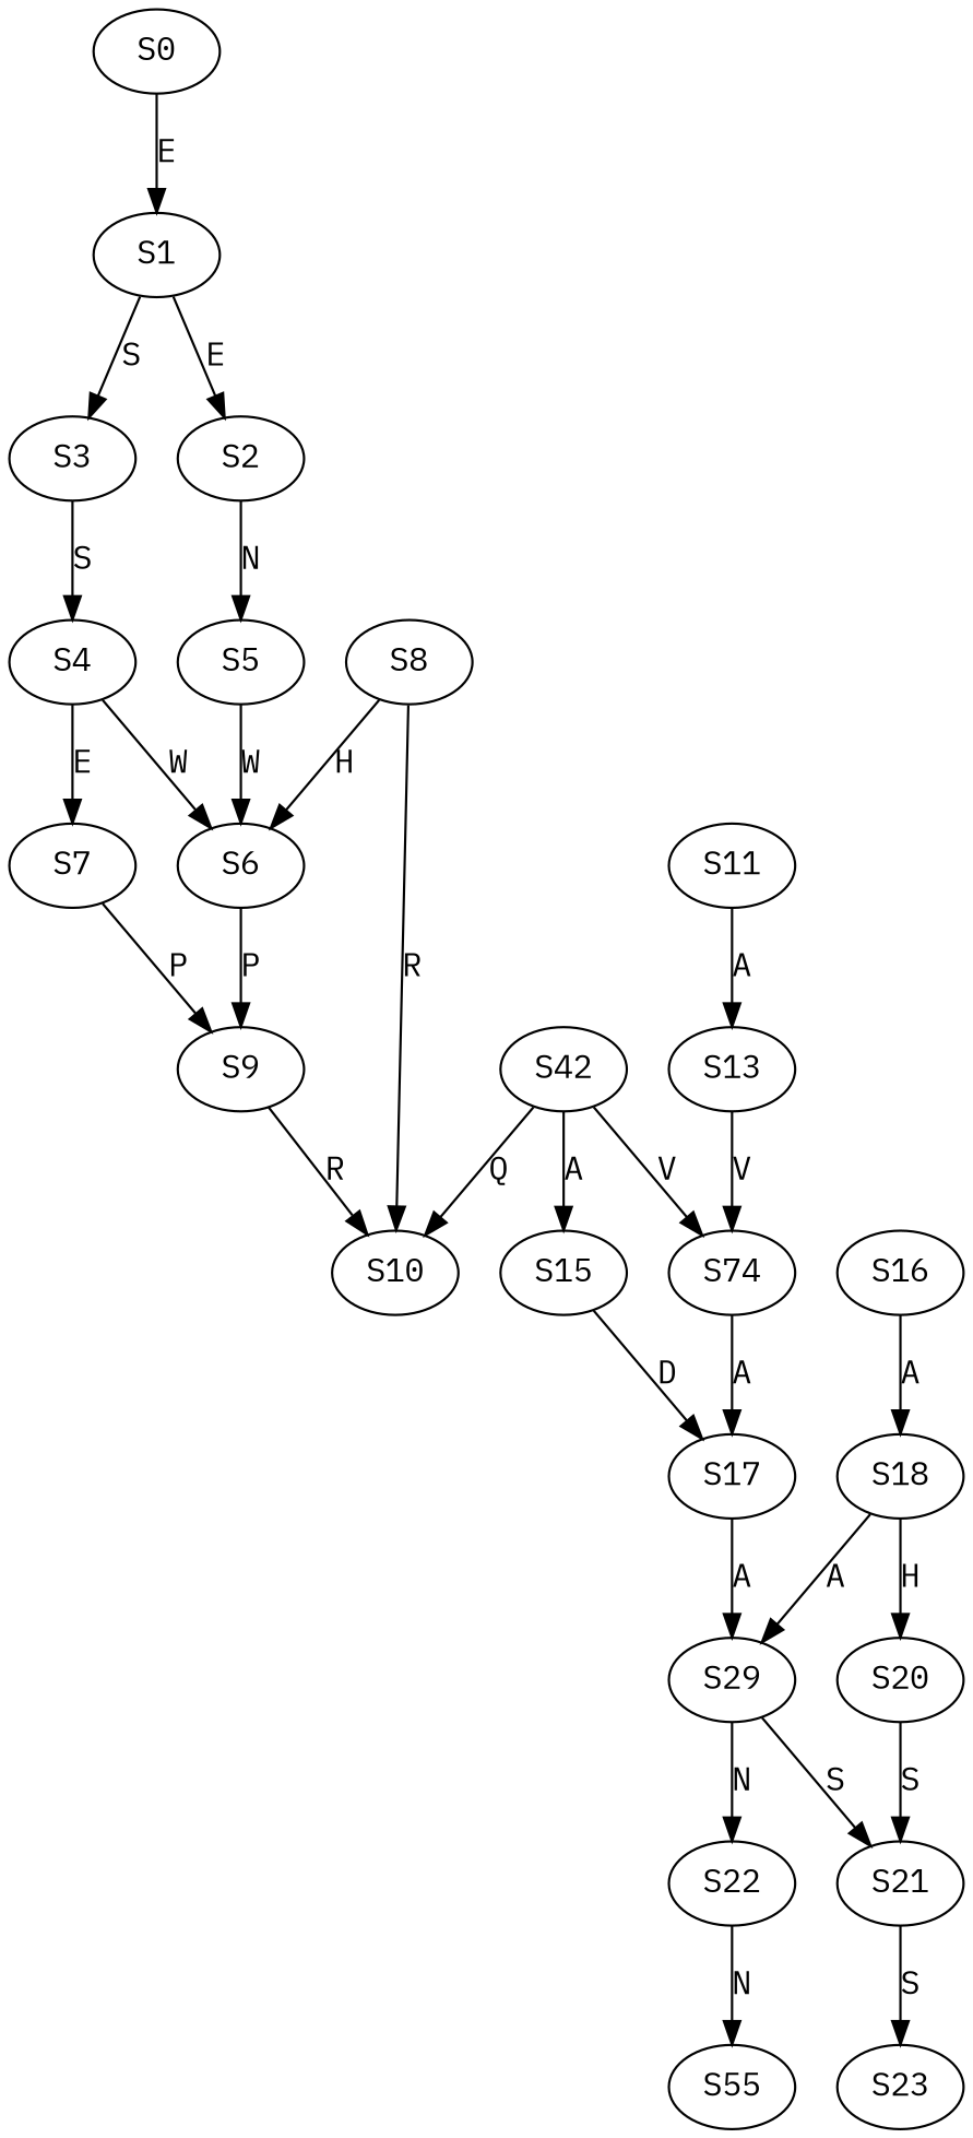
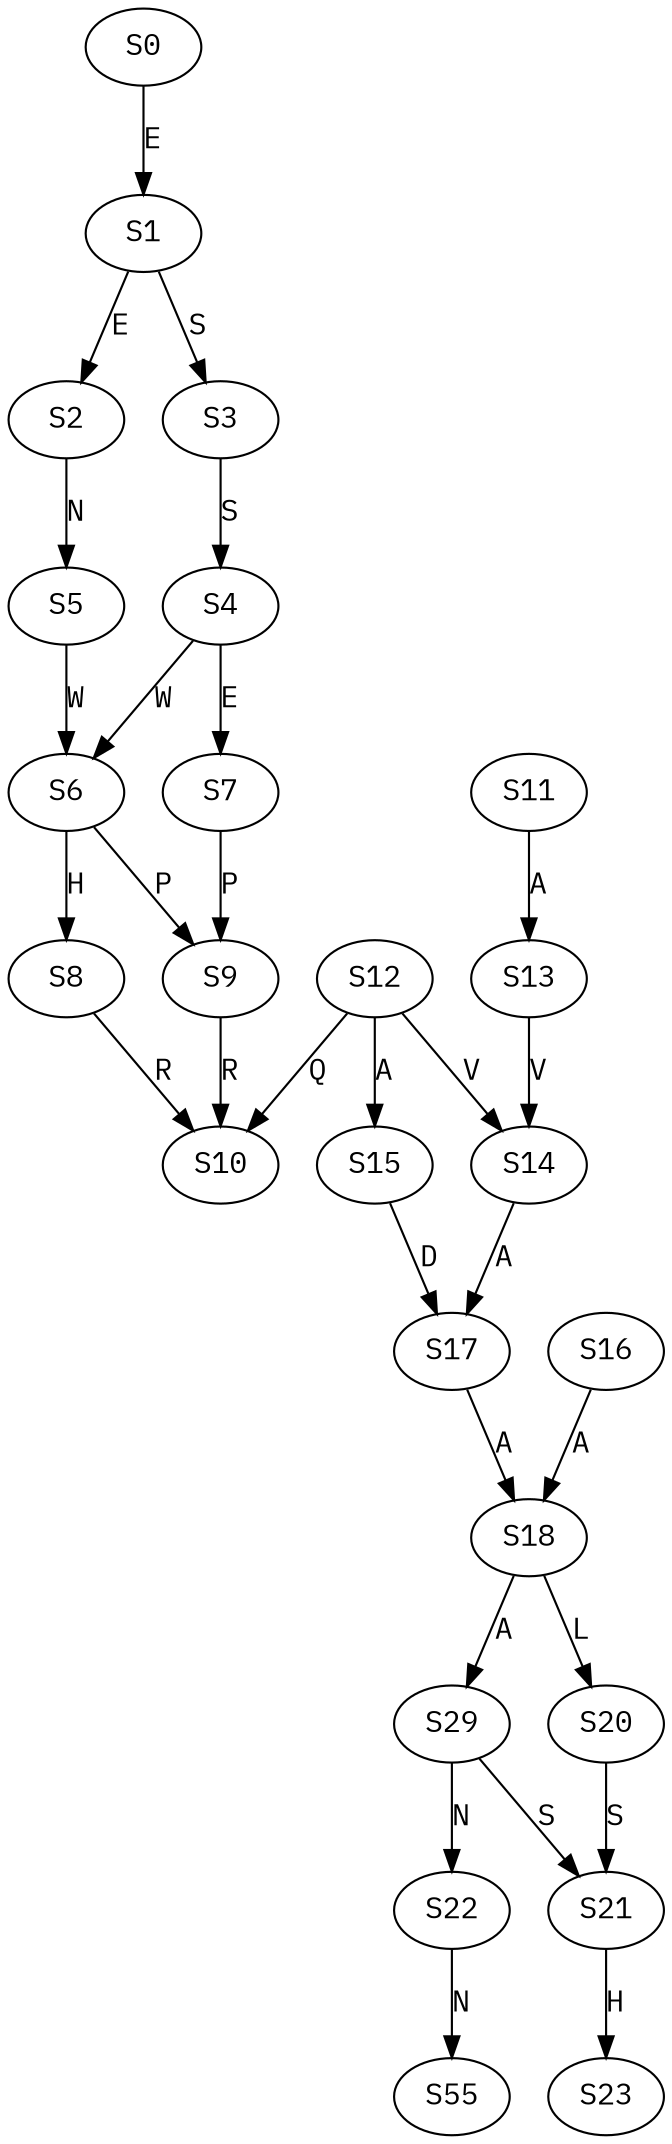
  strict digraph {
    fontname="IBM Plex Mono"
    node [fontname="IBM Plex Mono"]
    edge [fontname="IBM Plex Mono"]
    S0
    S1
    S2
    S3
    S5
    S4
    S6
    S7
    S8
    S9
    S10
    S11
    S13
-   S12 [label=S42]
-   S14 [label=S74]
+   S12
+   S14
    S15
    S17
    S16
    S18
    n20 [label=S29]
    S20
    S21
    S22
    S23
    n25 [label=S55]
    S0 -> S1 [label=E]
    S1 -> S2 [label=E]
    S1 -> S3 [label=S]
    S2 -> S5 [label=N]
    S3 -> S4 [label=S]
    S5 -> S6 [label=W]
    S4 -> S6 [label=W]
    S4 -> S7 [label=E]
-   S8 -> S6 [label=H]
+   S6 -> S8 [label=H]
    S6 -> S9 [label=P]
    S7 -> S9 [label=P]
    S8 -> S10 [label=R]
    S9 -> S10 [label=R]
    S11 -> S13 [label=A]
    S13 -> S14 [label=V]
    S12 -> S10 [label=Q]
    S12 -> S14 [label=V]
    S12 -> S15 [label=A]
    S14 -> S17 [label=A]
    S15 -> S17 [label=D]
-   S17 -> n20 [label=A]
+   S17 -> S18 [label=A]
    S16 -> S18 [label=A]
    S18 -> n20 [label=A]
-   S18 -> S20 [label=H]
+   S18 -> S20 [label=L]
    n20 -> S21 [label=S]
    n20 -> S22 [label=N]
    S20 -> S21 [label=S]
-   S21 -> S23 [label=S]
+   S21 -> S23 [label=H]
    S22 -> n25 [label=N]
  }
